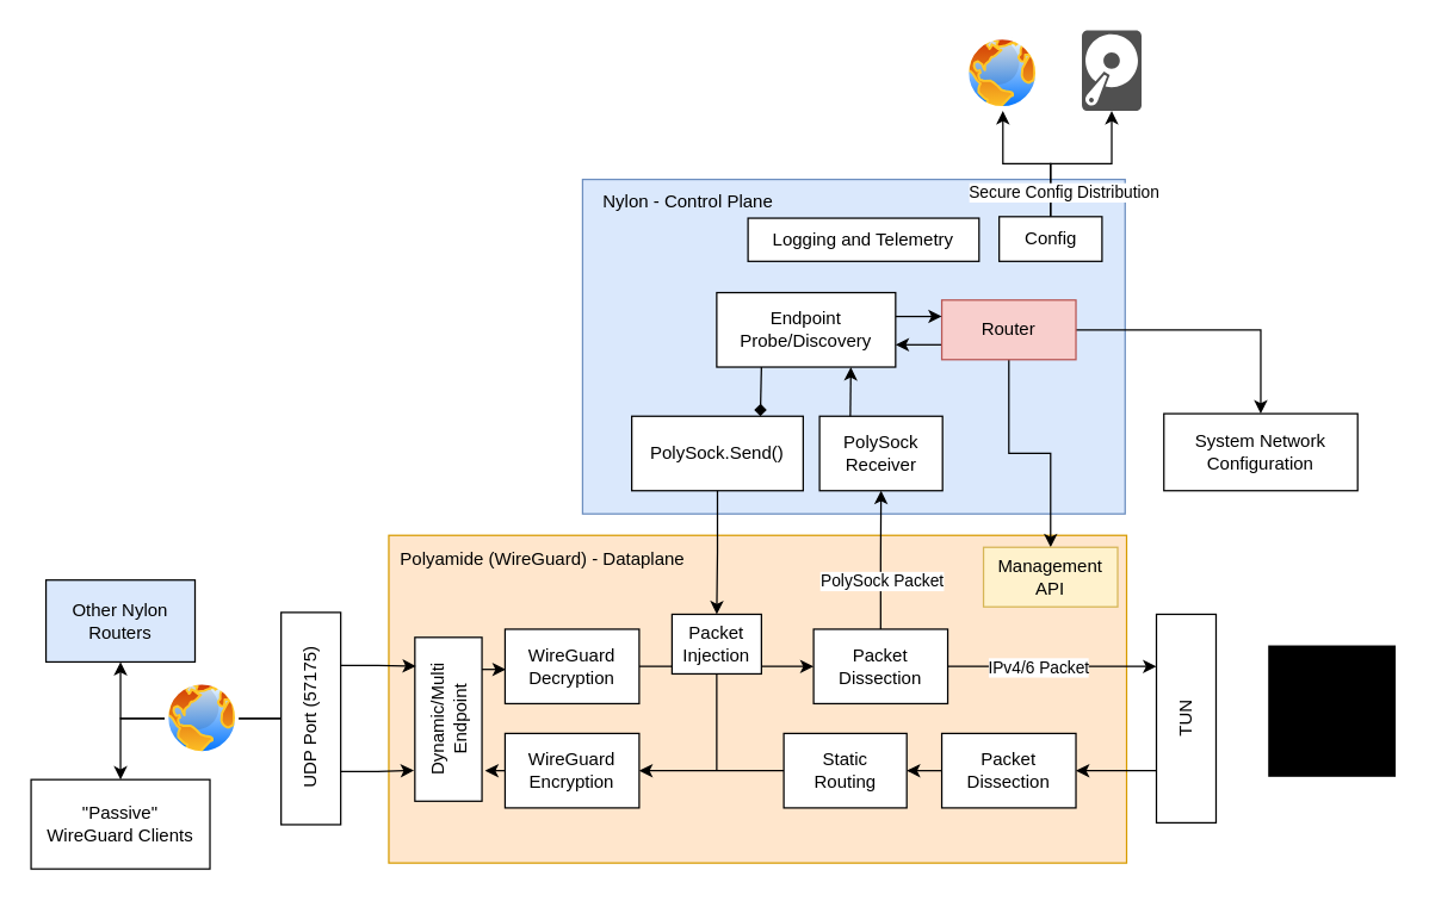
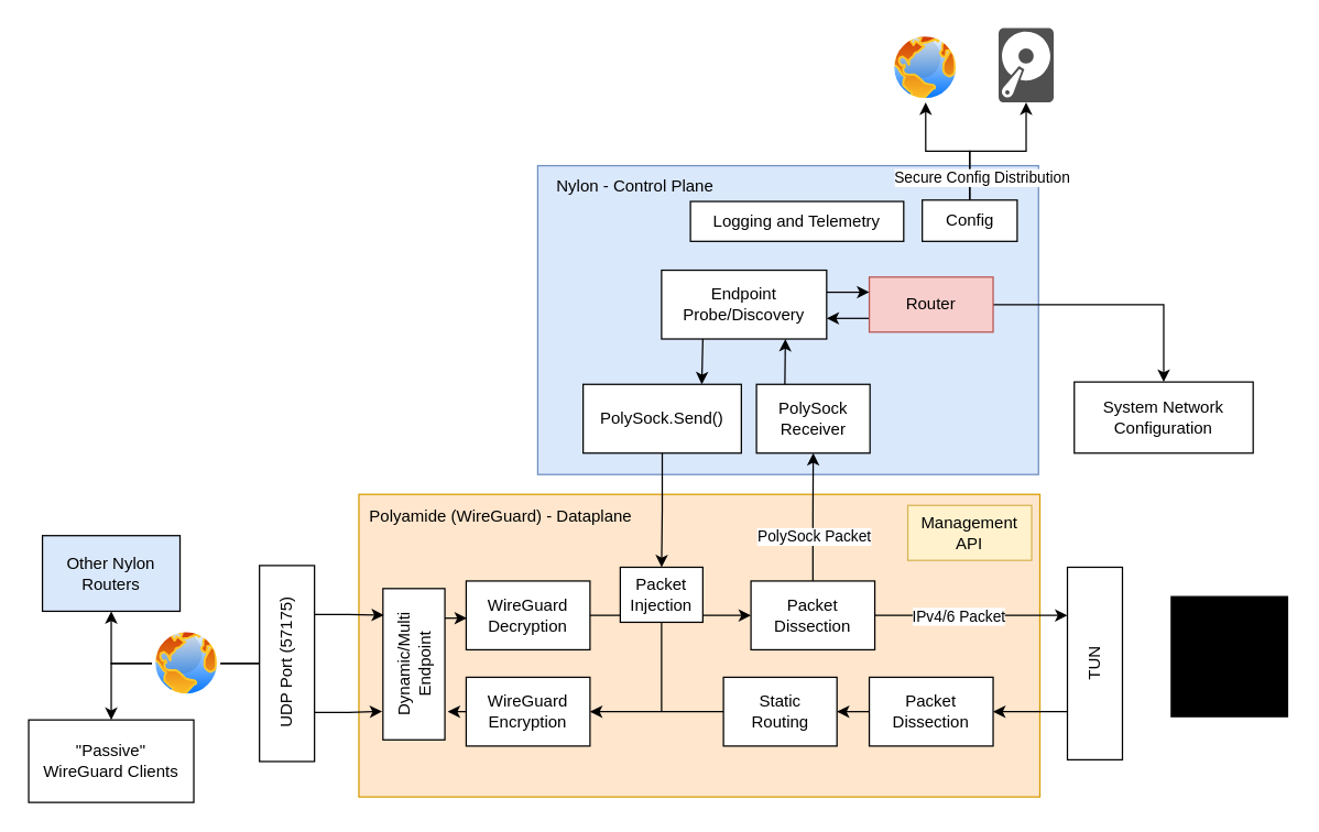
  <mxCell id="0" />
  <mxCell id="1" parent="0" />
  <mxCell id="2" value="" style="rounded=0;whiteSpace=wrap;html=1;fillColor=#dae8fc;strokeColor=#6c8ebf;" vertex="1" parent="1"><mxGeometry x="390" y="120" width="364" height="224.57" as="geometry" /></mxCell>
  <mxCell id="3" value="" style="rounded=0;whiteSpace=wrap;html=1;fillColor=#ffe6cc;strokeColor=#d79b00;" vertex="1" parent="1"><mxGeometry x="260" y="359" width="495" height="220" as="geometry" /></mxCell>
  <mxCell id="4" style="edgeStyle=orthogonalEdgeStyle;rounded=0;orthogonalLoop=1;jettySize=auto;html=1;exitX=0.5;exitY=0;exitDx=0;exitDy=0;entryX=0.5;entryY=1;entryDx=0;entryDy=0;" edge="1" parent="1" source="6" target="35"><mxGeometry relative="1" as="geometry" /></mxCell>
  <mxCell id="5" style="edgeStyle=orthogonalEdgeStyle;rounded=0;orthogonalLoop=1;jettySize=auto;html=1;exitX=0.5;exitY=0;exitDx=0;exitDy=0;entryX=0.5;entryY=0;entryDx=0;entryDy=0;" edge="1" parent="1" source="6" target="36"><mxGeometry relative="1" as="geometry" /></mxCell>
  <mxCell id="6" value="&lt;font&gt;UDP Port (57175)&lt;/font&gt;" style="rounded=0;whiteSpace=wrap;html=1;rotation=-90;" vertex="1" parent="1"><mxGeometry x="136.5" y="462" width="142.5" height="40" as="geometry" /></mxCell>
  <mxCell id="7" style="edgeStyle=orthogonalEdgeStyle;rounded=0;orthogonalLoop=1;jettySize=auto;html=1;exitX=1;exitY=0.5;exitDx=0;exitDy=0;entryX=0;entryY=0.5;entryDx=0;entryDy=0;" edge="1" parent="1" source="8" target="15"><mxGeometry relative="1" as="geometry" /></mxCell>
  <mxCell id="8" value="WireGuard Decryption" style="rounded=0;whiteSpace=wrap;html=1;" vertex="1" parent="1"><mxGeometry x="338" y="422" width="90" height="50" as="geometry" /></mxCell>
  <mxCell id="9" style="edgeStyle=orthogonalEdgeStyle;rounded=0;orthogonalLoop=1;jettySize=auto;html=1;exitX=0.25;exitY=0;exitDx=0;exitDy=0;entryX=0.75;entryY=1;entryDx=0;entryDy=0;" edge="1" parent="1" source="10" target="44"><mxGeometry relative="1" as="geometry" /></mxCell>
  <mxCell id="10" value="PolySock&lt;div&gt;Receiver&lt;/div&gt;" style="rounded=0;whiteSpace=wrap;html=1;" vertex="1" parent="1"><mxGeometry x="549" y="279" width="82.5" height="50" as="geometry" /></mxCell>
  <mxCell id="11" style="edgeStyle=orthogonalEdgeStyle;rounded=0;orthogonalLoop=1;jettySize=auto;html=1;exitX=0.25;exitY=0;exitDx=0;exitDy=0;entryX=1;entryY=0.5;entryDx=0;entryDy=0;" edge="1" parent="1" source="12" target="18"><mxGeometry relative="1" as="geometry" /></mxCell>
  <mxCell id="12" value="TUN" style="rounded=0;whiteSpace=wrap;html=1;rotation=-90;" vertex="1" parent="1"><mxGeometry x="725" y="462" width="140" height="40" as="geometry" /></mxCell>
  <mxCell id="13" style="edgeStyle=orthogonalEdgeStyle;rounded=0;orthogonalLoop=1;jettySize=auto;html=1;exitX=0.5;exitY=0;exitDx=0;exitDy=0;entryX=0.5;entryY=1;entryDx=0;entryDy=0;" edge="1" parent="1" source="15" target="10"><mxGeometry relative="1" as="geometry" /></mxCell>
  <mxCell id="14" value="PolySock Packet" style="edgeLabel;html=1;align=center;verticalAlign=middle;resizable=0;points=[];" vertex="1" connectable="0" parent="13"><mxGeometry x="0.143" relative="1" as="geometry"><mxPoint y="20" as="offset" /></mxGeometry></mxCell>
  <mxCell id="15" value="Packet Dissection" style="rounded=0;whiteSpace=wrap;html=1;" vertex="1" parent="1"><mxGeometry x="545" y="422" width="90" height="50" as="geometry" /></mxCell>
  <mxCell id="16" value="WireGuard Encryption" style="rounded=0;whiteSpace=wrap;html=1;" vertex="1" parent="1"><mxGeometry x="338" y="492" width="90" height="50" as="geometry" /></mxCell>
  <mxCell id="17" style="edgeStyle=orthogonalEdgeStyle;rounded=0;orthogonalLoop=1;jettySize=auto;html=1;exitX=0;exitY=0.5;exitDx=0;exitDy=0;entryX=1;entryY=0.5;entryDx=0;entryDy=0;" edge="1" parent="1" source="18" target="20"><mxGeometry relative="1" as="geometry" /></mxCell>
  <mxCell id="18" value="Packet Dissection" style="rounded=0;whiteSpace=wrap;html=1;" vertex="1" parent="1"><mxGeometry x="631" y="492" width="90" height="50" as="geometry" /></mxCell>
  <mxCell id="19" style="edgeStyle=orthogonalEdgeStyle;rounded=0;orthogonalLoop=1;jettySize=auto;html=1;entryX=1;entryY=0.5;entryDx=0;entryDy=0;" edge="1" parent="1" source="20" target="16"><mxGeometry relative="1" as="geometry" /></mxCell>
  <mxCell id="20" value="Static&lt;div&gt;Routing&lt;/div&gt;" style="rounded=0;whiteSpace=wrap;html=1;rotation=0;" vertex="1" parent="1"><mxGeometry x="525" y="492" width="82.5" height="50" as="geometry" /></mxCell>
  <mxCell id="21" style="edgeStyle=orthogonalEdgeStyle;rounded=0;orthogonalLoop=1;jettySize=auto;html=1;exitX=1;exitY=0.5;exitDx=0;exitDy=0;entryX=0.75;entryY=0;entryDx=0;entryDy=0;" edge="1" parent="1" source="15" target="12"><mxGeometry relative="1" as="geometry" /></mxCell>
  <mxCell id="22" value="IPv4/6 Packet" style="edgeLabel;html=1;align=center;verticalAlign=middle;resizable=0;points=[];" vertex="1" connectable="0" parent="21"><mxGeometry x="-0.26" relative="1" as="geometry"><mxPoint x="8" as="offset" /></mxGeometry></mxCell>
  <mxCell id="23" value="Polyamide (WireGuard) - Dataplane" style="text;html=1;align=left;verticalAlign=middle;resizable=0;points=[];autosize=1;strokeColor=none;fillColor=none;" vertex="1" parent="1"><mxGeometry x="266" y="360" width="210" height="30" as="geometry" /></mxCell>
  <mxCell id="24" style="edgeStyle=orthogonalEdgeStyle;rounded=0;orthogonalLoop=1;jettySize=auto;html=1;entryX=0.5;entryY=0;entryDx=0;entryDy=0;" edge="1" parent="1" source="25" target="26"><mxGeometry relative="1" as="geometry" /></mxCell>
  <mxCell id="25" value="PolySock.Send()" style="rounded=0;whiteSpace=wrap;html=1;" vertex="1" parent="1"><mxGeometry x="423" y="279" width="115" height="50" as="geometry" /></mxCell>
  <mxCell id="26" value="Packet Injection" style="whiteSpace=wrap;html=1;" vertex="1" parent="1"><mxGeometry x="450" y="412" width="60" height="40" as="geometry" /></mxCell>
  <mxCell id="27" value="" style="endArrow=none;html=1;rounded=0;entryX=0.5;entryY=1;entryDx=0;entryDy=0;" edge="1" parent="1" target="26"><mxGeometry width="50" height="50" relative="1" as="geometry"><mxPoint x="480" y="517" as="sourcePoint" /><mxPoint x="480" y="509" as="targetPoint" /></mxGeometry></mxCell>
  <mxCell id="28" value="Nylon - Control Plane" style="text;html=1;align=left;verticalAlign=middle;resizable=0;points=[];autosize=1;strokeColor=none;fillColor=none;" vertex="1" parent="1"><mxGeometry x="402" y="120" width="140" height="30" as="geometry" /></mxCell>
  <mxCell id="29" value="" style="sketch=0;verticalLabelPosition=bottom;sketch=0;aspect=fixed;html=1;verticalAlign=top;strokeColor=none;fillColor=#000000;align=center;outlineConnect=0;pointerEvents=1;shape=mxgraph.citrix2.external_users;" vertex="1" parent="1"><mxGeometry x="850" y="432.87" width="85.51" height="88.25" as="geometry" /></mxCell>
  <mxCell id="30" value="Dynamic/Multi Endpoint" style="rounded=0;whiteSpace=wrap;html=1;rotation=-90;" vertex="1" parent="1"><mxGeometry x="245" y="460" width="110" height="45" as="geometry" /></mxCell>
  <mxCell id="31" style="edgeStyle=orthogonalEdgeStyle;rounded=0;orthogonalLoop=1;jettySize=auto;html=1;exitX=0.75;exitY=1;exitDx=0;exitDy=0;entryX=0.824;entryY=0.016;entryDx=0;entryDy=0;entryPerimeter=0;" edge="1" parent="1" source="6" target="30"><mxGeometry relative="1" as="geometry" /></mxCell>
  <mxCell id="32" style="edgeStyle=orthogonalEdgeStyle;rounded=0;orthogonalLoop=1;jettySize=auto;html=1;exitX=0.25;exitY=1;exitDx=0;exitDy=0;entryX=0.188;entryY=-0.013;entryDx=0;entryDy=0;entryPerimeter=0;" edge="1" parent="1" source="6" target="30"><mxGeometry relative="1" as="geometry" /></mxCell>
  <mxCell id="33" style="edgeStyle=orthogonalEdgeStyle;rounded=0;orthogonalLoop=1;jettySize=auto;html=1;exitX=0;exitY=0.5;exitDx=0;exitDy=0;entryX=0.184;entryY=1.047;entryDx=0;entryDy=0;entryPerimeter=0;" edge="1" parent="1" source="16" target="30"><mxGeometry relative="1" as="geometry" /></mxCell>
  <mxCell id="34" style="edgeStyle=orthogonalEdgeStyle;rounded=0;orthogonalLoop=1;jettySize=auto;html=1;exitX=0.75;exitY=1;exitDx=0;exitDy=0;entryX=0.005;entryY=0.642;entryDx=0;entryDy=0;entryPerimeter=0;" edge="1" parent="1"><mxGeometry relative="1" as="geometry"><mxPoint x="322.5" y="449" as="sourcePoint" /><mxPoint x="338.45" y="448.1" as="targetPoint" /></mxGeometry></mxCell>
  <mxCell id="35" value="Other Nylon&lt;div&gt;Routers&lt;/div&gt;" style="rounded=0;whiteSpace=wrap;html=1;fillColor=#dae8fc;" vertex="1" parent="1"><mxGeometry x="30" y="389" width="100" height="55" as="geometry" /></mxCell>
  <mxCell id="36" value="&quot;Passive&quot;&lt;div&gt;WireGuard Clients&lt;/div&gt;" style="rounded=0;whiteSpace=wrap;html=1;" vertex="1" parent="1"><mxGeometry x="20" y="523" width="120" height="60" as="geometry" /></mxCell>
  <mxCell id="37" value="" style="image;aspect=fixed;perimeter=ellipsePerimeter;html=1;align=center;shadow=0;dashed=0;spacingTop=3;image=img/lib/active_directory/internet_globe.svg;" vertex="1" parent="1"><mxGeometry x="110" y="457" width="50" height="50" as="geometry" /></mxCell>
  <mxCell id="38" value="" style="edgeStyle=orthogonalEdgeStyle;rounded=0;orthogonalLoop=1;jettySize=auto;html=1;" edge="1" parent="1"><mxGeometry relative="1" as="geometry"><mxPoint x="631" y="231.021" as="sourcePoint" /><mxPoint x="600" y="231.021" as="targetPoint" /></mxGeometry></mxCell>
- <mxCell id="39" style="edgeStyle=orthogonalEdgeStyle;rounded=0;orthogonalLoop=1;jettySize=auto;html=1;exitX=0.5;exitY=1;exitDx=0;exitDy=0;" edge="1" parent="1" source="41" target="45"><mxGeometry relative="1" as="geometry" /></mxCell>
  <mxCell id="40" style="edgeStyle=orthogonalEdgeStyle;rounded=0;orthogonalLoop=1;jettySize=auto;html=1;exitX=1;exitY=0.5;exitDx=0;exitDy=0;entryX=0.5;entryY=0;entryDx=0;entryDy=0;" edge="1" parent="1" source="41" target="46"><mxGeometry relative="1" as="geometry" /></mxCell>
  <mxCell id="41" value="Router" style="rounded=0;whiteSpace=wrap;html=1;fillColor=#f8cecc;strokeColor=#b85450;" vertex="1" parent="1"><mxGeometry x="631" y="201" width="90" height="40" as="geometry" /></mxCell>
- <mxCell id="42" style="edgeStyle=orthogonalEdgeStyle;rounded=0;orthogonalLoop=1;jettySize=auto;html=1;exitX=0.25;exitY=1;exitDx=0;exitDy=0;entryX=0.75;entryY=0;entryDx=0;entryDy=0;endArrow=diamond;" edge="1" parent="1" source="44" target="25"><mxGeometry relative="1" as="geometry" /></mxCell>
+ <mxCell id="42" style="edgeStyle=orthogonalEdgeStyle;rounded=0;orthogonalLoop=1;jettySize=auto;html=1;exitX=0.25;exitY=1;exitDx=0;exitDy=0;entryX=0.75;entryY=0;entryDx=0;entryDy=0;" edge="1" parent="1" source="44" target="25"><mxGeometry relative="1" as="geometry" /></mxCell>
  <mxCell id="43" value="" style="edgeStyle=orthogonalEdgeStyle;rounded=0;orthogonalLoop=1;jettySize=auto;html=1;" edge="1" parent="1"><mxGeometry relative="1" as="geometry"><mxPoint x="600" y="212.021" as="sourcePoint" /><mxPoint x="631" y="212.021" as="targetPoint" /></mxGeometry></mxCell>
  <mxCell id="44" value="Endpoint Probe/Discovery" style="whiteSpace=wrap;html=1;" vertex="1" parent="1"><mxGeometry x="480" y="196" width="120" height="50" as="geometry" /></mxCell>
  <mxCell id="45" value="Management API" style="rounded=0;whiteSpace=wrap;html=1;fillColor=#fff2cc;strokeColor=#d6b656;" vertex="1" parent="1"><mxGeometry x="659" y="367" width="90" height="40" as="geometry" /></mxCell>
  <mxCell id="46" value="System Network Configuration" style="rounded=0;whiteSpace=wrap;html=1;" vertex="1" parent="1"><mxGeometry x="780" y="277.28" width="130" height="51.72" as="geometry" /></mxCell>
  <mxCell id="47" style="edgeStyle=orthogonalEdgeStyle;rounded=0;orthogonalLoop=1;jettySize=auto;html=1;" edge="1" parent="1" source="50" target="52"><mxGeometry relative="1" as="geometry"><mxPoint x="720" y="44" as="targetPoint" /></mxGeometry></mxCell>
  <mxCell id="48" style="edgeStyle=orthogonalEdgeStyle;rounded=0;orthogonalLoop=1;jettySize=auto;html=1;exitX=0.5;exitY=0;exitDx=0;exitDy=0;entryX=0.5;entryY=1;entryDx=0;entryDy=0;" edge="1" parent="1" source="50" target="51"><mxGeometry relative="1" as="geometry" /></mxCell>
  <mxCell id="49" value="Secure Config Distribution" style="edgeLabel;html=1;align=center;verticalAlign=middle;resizable=0;points=[];" vertex="1" connectable="0" parent="48"><mxGeometry x="0.064" relative="1" as="geometry"><mxPoint x="28" y="19" as="offset" /></mxGeometry></mxCell>
  <mxCell id="50" value="Config" style="whiteSpace=wrap;html=1;" vertex="1" parent="1"><mxGeometry x="669.5" y="145" width="69" height="30" as="geometry" /></mxCell>
  <mxCell id="51" value="" style="image;aspect=fixed;perimeter=ellipsePerimeter;html=1;align=center;shadow=0;dashed=0;spacingTop=3;image=img/lib/active_directory/internet_globe.svg;" vertex="1" parent="1"><mxGeometry x="647" y="24" width="50" height="50" as="geometry" /></mxCell>
  <mxCell id="52" value="" style="sketch=0;pointerEvents=1;shadow=0;dashed=0;html=1;strokeColor=none;fillColor=#505050;labelPosition=center;verticalLabelPosition=bottom;verticalAlign=top;outlineConnect=0;align=center;shape=mxgraph.office.devices.hard_disk;" vertex="1" parent="1"><mxGeometry x="725" y="20" width="40" height="54" as="geometry" /></mxCell>
  <mxCell id="53" value="Logging and Telemetry" style="rounded=0;whiteSpace=wrap;html=1;" vertex="1" parent="1"><mxGeometry x="501" y="146" width="155" height="29" as="geometry" /></mxCell>
